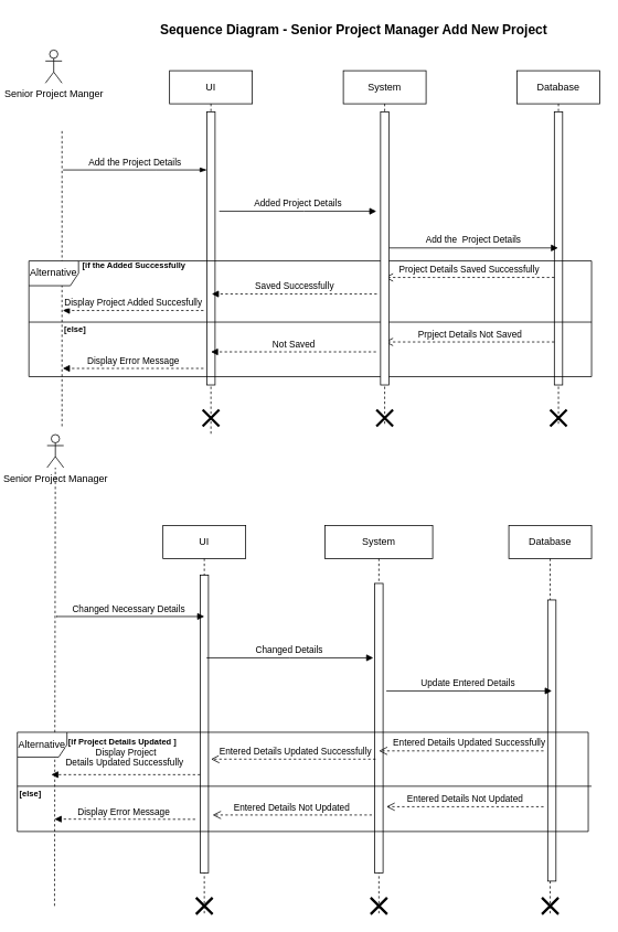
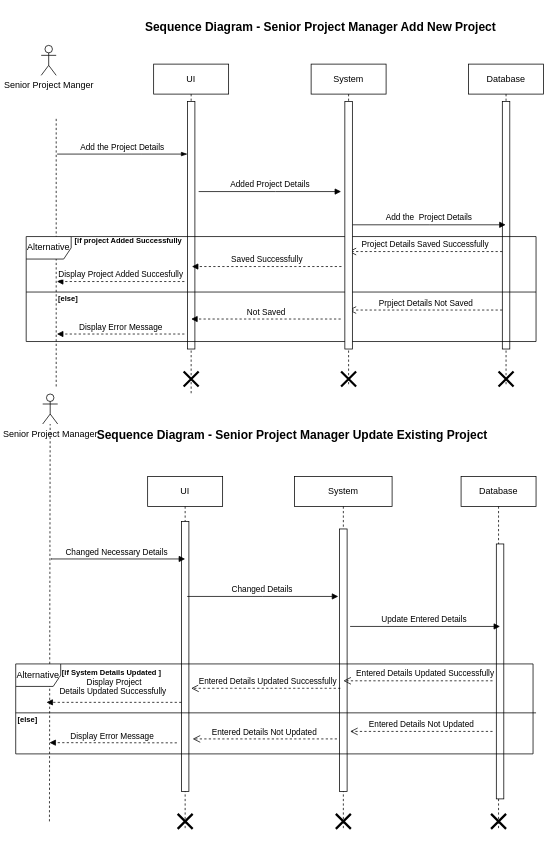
  <mxCell id="0" />
  <mxCell id="1" parent="0" />
  <mxCell id="2" value="UI" style="shape=umlLifeline;perimeter=lifelinePerimeter;whiteSpace=wrap;html=1;container=0;dropTarget=0;collapsible=0;recursiveResize=0;outlineConnect=0;portConstraint=eastwest;newEdgeStyle={&quot;edgeStyle&quot;:&quot;elbowEdgeStyle&quot;,&quot;elbow&quot;:&quot;vertical&quot;,&quot;curved&quot;:0,&quot;rounded&quot;:0};" parent="1" vertex="1"><mxGeometry x="204" y="85" width="100" height="440" as="geometry" /></mxCell>
  <mxCell id="3" value="" style="html=1;points=[];perimeter=orthogonalPerimeter;outlineConnect=0;targetShapes=umlLifeline;portConstraint=eastwest;newEdgeStyle={&quot;edgeStyle&quot;:&quot;elbowEdgeStyle&quot;,&quot;elbow&quot;:&quot;vertical&quot;,&quot;curved&quot;:0,&quot;rounded&quot;:0};" parent="2" vertex="1"><mxGeometry x="45" y="50" width="10" height="330" as="geometry" /></mxCell>
  <mxCell id="4" value="" style="shape=umlDestroy;whiteSpace=wrap;html=1;strokeWidth=3;targetShapes=umlLifeline;" parent="2" vertex="1"><mxGeometry x="40" y="410" width="20" height="20" as="geometry" /></mxCell>
  <mxCell id="5" value="Database" style="shape=umlLifeline;perimeter=lifelinePerimeter;whiteSpace=wrap;html=1;container=0;dropTarget=0;collapsible=0;recursiveResize=0;outlineConnect=0;portConstraint=eastwest;newEdgeStyle={&quot;edgeStyle&quot;:&quot;elbowEdgeStyle&quot;,&quot;elbow&quot;:&quot;vertical&quot;,&quot;curved&quot;:0,&quot;rounded&quot;:0};" parent="1" vertex="1"><mxGeometry x="624" y="85" width="100" height="430" as="geometry" /></mxCell>
  <mxCell id="6" value="" style="html=1;points=[];perimeter=orthogonalPerimeter;outlineConnect=0;targetShapes=umlLifeline;portConstraint=eastwest;newEdgeStyle={&quot;edgeStyle&quot;:&quot;elbowEdgeStyle&quot;,&quot;elbow&quot;:&quot;vertical&quot;,&quot;curved&quot;:0,&quot;rounded&quot;:0};" parent="5" vertex="1"><mxGeometry x="45" y="50" width="10" height="330" as="geometry" /></mxCell>
  <mxCell id="7" value="" style="shape=umlDestroy;whiteSpace=wrap;html=1;strokeWidth=3;targetShapes=umlLifeline;" parent="5" vertex="1"><mxGeometry x="40" y="410" width="20" height="20" as="geometry" /></mxCell>
  <mxCell id="8" value="Add the&amp;nbsp; Project Details" style="html=1;verticalAlign=bottom;endArrow=block;edgeStyle=elbowEdgeStyle;elbow=vertical;curved=0;rounded=0;" parent="1" edge="1"><mxGeometry relative="1" as="geometry"><mxPoint x="469" y="299.33" as="sourcePoint" /><Array as="points"><mxPoint x="571.5" y="299.33" /><mxPoint x="531.5" y="289.33" /><mxPoint x="601.5" y="159.33" /><mxPoint x="569" y="149.33" /><mxPoint x="549" y="179.33" /></Array><mxPoint x="673.5" y="299.33" as="targetPoint" /></mxGeometry></mxCell>
  <mxCell id="9" value="Prpject Details Not Saved" style="html=1;verticalAlign=bottom;endArrow=open;dashed=1;endSize=8;edgeStyle=elbowEdgeStyle;elbow=vertical;curved=0;rounded=0;" parent="1" edge="1"><mxGeometry x="-0.001" relative="1" as="geometry"><mxPoint x="464" y="413" as="targetPoint" /><Array as="points"><mxPoint x="514" y="413" /><mxPoint x="604" y="483" /><mxPoint x="584" y="473" /><mxPoint x="564" y="463" /><mxPoint x="544" y="453" /><mxPoint x="559" y="433" /></Array><mxPoint as="offset" /><mxPoint x="669" y="413" as="sourcePoint" /></mxGeometry></mxCell>
  <mxCell id="10" value="Project Details Saved Successfully" style="html=1;verticalAlign=bottom;endArrow=open;dashed=1;endSize=8;edgeStyle=elbowEdgeStyle;elbow=vertical;curved=0;rounded=0;" parent="1" edge="1"><mxGeometry relative="1" as="geometry"><mxPoint x="464" y="335" as="targetPoint" /><Array as="points"><mxPoint x="524" y="335" /><mxPoint x="564" y="375" /><mxPoint x="544" y="365" /><mxPoint x="554" y="365" /></Array><mxPoint x="669" y="335" as="sourcePoint" /></mxGeometry></mxCell>
  <mxCell id="11" value="" style="endArrow=none;dashed=1;html=1;rounded=0;" parent="1" edge="1"><mxGeometry width="50" height="50" relative="1" as="geometry"><mxPoint x="74" y="515" as="sourcePoint" /><mxPoint x="74" y="155" as="targetPoint" /></mxGeometry></mxCell>
  <mxCell id="12" value="Senior Project Manger" style="shape=umlActor;verticalLabelPosition=bottom;verticalAlign=top;html=1;outlineConnect=0;" parent="1" vertex="1"><mxGeometry x="54" y="60" width="20" height="40" as="geometry" /></mxCell>
  <mxCell id="13" value="Alternative" style="shape=umlFrame;whiteSpace=wrap;html=1;pointerEvents=0;" parent="1" vertex="1"><mxGeometry x="34" y="315" width="680" height="140" as="geometry" /></mxCell>
  <mxCell id="14" value="" style="line;strokeWidth=1;fillColor=none;align=left;verticalAlign=middle;spacingTop=-1;spacingLeft=3;spacingRight=3;rotatable=0;labelPosition=right;points=[];portConstraint=eastwest;strokeColor=inherit;" parent="1" vertex="1"><mxGeometry x="34" y="385" width="680" height="8" as="geometry" /></mxCell>
  <mxCell id="15" value="&lt;font style=&quot;&quot;&gt;&lt;b style=&quot;font-size: 16px;&quot;&gt;Sequence Diagram - Senior Project Manager Add New Project&lt;/b&gt;&lt;/font&gt;&lt;b style=&quot;border-color: var(--border-color); font-size: 16px;&quot;&gt;&amp;nbsp;&lt;/b&gt;" style="text;html=1;strokeColor=none;fillColor=none;align=center;verticalAlign=middle;whiteSpace=wrap;rounded=0;" parent="1" vertex="1"><mxGeometry x="174" y="20" width="510" height="30" as="geometry" /></mxCell>
  <mxCell id="16" value="Display Project Added Succesfully" style="html=1;verticalAlign=bottom;endArrow=block;edgeStyle=elbowEdgeStyle;elbow=vertical;curved=0;rounded=0;dashed=1;" parent="1" edge="1"><mxGeometry width="80" relative="1" as="geometry"><mxPoint x="245" y="375" as="sourcePoint" /><mxPoint x="75" y="375" as="targetPoint" /><Array as="points"><mxPoint x="165" y="375" /></Array></mxGeometry></mxCell>
  <mxCell id="17" value="Display Error Message" style="html=1;verticalAlign=bottom;endArrow=block;edgeStyle=elbowEdgeStyle;elbow=vertical;curved=0;rounded=0;dashed=1;" parent="1" edge="1"><mxGeometry width="80" relative="1" as="geometry"><mxPoint x="245" y="445" as="sourcePoint" /><mxPoint x="75" y="445" as="targetPoint" /></mxGeometry></mxCell>
- <mxCell id="18" value="&lt;font style=&quot;&quot;&gt;&lt;b style=&quot;font-size: 10px;&quot;&gt;[if the Added Successfully&lt;/b&gt;&lt;/font&gt;" style="text;html=1;strokeColor=none;fillColor=none;align=left;verticalAlign=middle;whiteSpace=wrap;rounded=0;" parent="1" vertex="1"><mxGeometry x="96.5" y="315" width="148.5" height="10" as="geometry" /></mxCell>
+ <mxCell id="18" value="&lt;font style=&quot;&quot;&gt;&lt;b style=&quot;font-size: 10px;&quot;&gt;[if project Added Successfully&lt;/b&gt;&lt;/font&gt;" style="text;html=1;strokeColor=none;fillColor=none;align=left;verticalAlign=middle;whiteSpace=wrap;rounded=0;" parent="1" vertex="1"><mxGeometry x="96.5" y="315" width="148.5" height="10" as="geometry" /></mxCell>
  <mxCell id="19" value="&lt;font style=&quot;font-size: 10px;&quot;&gt;&lt;b&gt;[else]&lt;/b&gt;&lt;/font&gt;" style="text;html=1;strokeColor=none;fillColor=none;align=left;verticalAlign=middle;whiteSpace=wrap;rounded=0;" parent="1" vertex="1"><mxGeometry x="75" y="393" width="80" height="10" as="geometry" /></mxCell>
  <mxCell id="20" value="Add the Project Details" style="html=1;verticalAlign=bottom;endArrow=blockThin;edgeStyle=elbowEdgeStyle;elbow=vertical;curved=0;rounded=0;endFill=1;" parent="1" edge="1"><mxGeometry relative="1" as="geometry"><mxPoint x="249" y="205" as="targetPoint" /><Array as="points"><mxPoint x="187.25" y="205" /><mxPoint x="154.75" y="225" /></Array><mxPoint x="75.25" y="205" as="sourcePoint" /><mxPoint as="offset" /></mxGeometry></mxCell>
  <mxCell id="21" value="System" style="shape=umlLifeline;perimeter=lifelinePerimeter;whiteSpace=wrap;html=1;container=0;dropTarget=0;collapsible=0;recursiveResize=0;outlineConnect=0;portConstraint=eastwest;newEdgeStyle={&quot;edgeStyle&quot;:&quot;elbowEdgeStyle&quot;,&quot;elbow&quot;:&quot;vertical&quot;,&quot;curved&quot;:0,&quot;rounded&quot;:0};" parent="1" vertex="1"><mxGeometry x="414" y="85" width="100" height="430" as="geometry" /></mxCell>
  <mxCell id="22" value="" style="html=1;points=[];perimeter=orthogonalPerimeter;outlineConnect=0;targetShapes=umlLifeline;portConstraint=eastwest;newEdgeStyle={&quot;edgeStyle&quot;:&quot;elbowEdgeStyle&quot;,&quot;elbow&quot;:&quot;vertical&quot;,&quot;curved&quot;:0,&quot;rounded&quot;:0};" parent="21" vertex="1"><mxGeometry x="45" y="50" width="10" height="330" as="geometry" /></mxCell>
  <mxCell id="23" value="" style="shape=umlDestroy;whiteSpace=wrap;html=1;strokeWidth=3;targetShapes=umlLifeline;" parent="21" vertex="1"><mxGeometry x="40" y="410" width="20" height="20" as="geometry" /></mxCell>
  <mxCell id="24" value="Added Project Details" style="html=1;verticalAlign=bottom;endArrow=block;edgeStyle=elbowEdgeStyle;elbow=vertical;curved=0;rounded=0;" parent="1" edge="1"><mxGeometry relative="1" as="geometry"><mxPoint x="264" y="255" as="sourcePoint" /><Array as="points"><mxPoint x="366.5" y="255" /><mxPoint x="326.5" y="245" /><mxPoint x="396.5" y="115" /><mxPoint x="364" y="105" /><mxPoint x="344" y="135" /></Array><mxPoint x="454" y="255" as="targetPoint" /></mxGeometry></mxCell>
  <mxCell id="25" value="Saved Successfully" style="html=1;verticalAlign=bottom;endArrow=block;edgeStyle=elbowEdgeStyle;elbow=vertical;curved=0;rounded=0;dashed=1;" parent="1" edge="1"><mxGeometry width="80" relative="1" as="geometry"><mxPoint x="454.5" y="355" as="sourcePoint" /><mxPoint x="255" y="355" as="targetPoint" /><Array as="points"><mxPoint x="345" y="355" /></Array></mxGeometry></mxCell>
  <mxCell id="26" value="Not Saved" style="html=1;verticalAlign=bottom;endArrow=block;edgeStyle=elbowEdgeStyle;elbow=vertical;curved=0;rounded=0;dashed=1;" parent="1" edge="1"><mxGeometry width="80" relative="1" as="geometry"><mxPoint x="453.5" y="425" as="sourcePoint" /><mxPoint x="254" y="425" as="targetPoint" /><Array as="points"><mxPoint x="344" y="425" /></Array></mxGeometry></mxCell>
+ <mxCell id="27" value="&lt;font style=&quot;border-color: var(--border-color);&quot;&gt;&lt;b style=&quot;border-color: var(--border-color); font-size: 16px;&quot;&gt;Sequence Diagram - Senior Project Manager Update Existing Project&lt;/b&gt;&lt;/font&gt;" style="text;html=1;strokeColor=none;fillColor=none;align=center;verticalAlign=middle;whiteSpace=wrap;rounded=0;" parent="1" vertex="1"><mxGeometry x="84" y="565" width="610" height="30" as="geometry" /></mxCell>
  <mxCell id="28" value="UI" style="shape=umlLifeline;perimeter=lifelinePerimeter;whiteSpace=wrap;html=1;container=0;dropTarget=0;collapsible=0;recursiveResize=0;outlineConnect=0;portConstraint=eastwest;newEdgeStyle={&quot;edgeStyle&quot;:&quot;elbowEdgeStyle&quot;,&quot;elbow&quot;:&quot;vertical&quot;,&quot;curved&quot;:0,&quot;rounded&quot;:0};" parent="1" vertex="1"><mxGeometry x="196" y="635" width="100" height="470" as="geometry" /></mxCell>
  <mxCell id="29" value="" style="html=1;points=[];perimeter=orthogonalPerimeter;outlineConnect=0;targetShapes=umlLifeline;portConstraint=eastwest;newEdgeStyle={&quot;edgeStyle&quot;:&quot;elbowEdgeStyle&quot;,&quot;elbow&quot;:&quot;vertical&quot;,&quot;curved&quot;:0,&quot;rounded&quot;:0};" parent="28" vertex="1"><mxGeometry x="45" y="60" width="10" height="360" as="geometry" /></mxCell>
  <mxCell id="30" value="" style="shape=umlDestroy;whiteSpace=wrap;html=1;strokeWidth=3;targetShapes=umlLifeline;" parent="28" vertex="1"><mxGeometry x="40" y="450" width="20" height="20" as="geometry" /></mxCell>
  <mxCell id="31" value="Database" style="shape=umlLifeline;perimeter=lifelinePerimeter;whiteSpace=wrap;html=1;container=0;dropTarget=0;collapsible=0;recursiveResize=0;outlineConnect=0;portConstraint=eastwest;newEdgeStyle={&quot;edgeStyle&quot;:&quot;elbowEdgeStyle&quot;,&quot;elbow&quot;:&quot;vertical&quot;,&quot;curved&quot;:0,&quot;rounded&quot;:0};" parent="1" vertex="1"><mxGeometry x="614" y="635" width="100" height="470" as="geometry" /></mxCell>
  <mxCell id="32" value="" style="html=1;points=[];perimeter=orthogonalPerimeter;outlineConnect=0;targetShapes=umlLifeline;portConstraint=eastwest;newEdgeStyle={&quot;edgeStyle&quot;:&quot;elbowEdgeStyle&quot;,&quot;elbow&quot;:&quot;vertical&quot;,&quot;curved&quot;:0,&quot;rounded&quot;:0};" parent="31" vertex="1"><mxGeometry x="47" y="90" width="10" height="340" as="geometry" /></mxCell>
  <mxCell id="33" value="" style="shape=umlDestroy;whiteSpace=wrap;html=1;strokeWidth=3;targetShapes=umlLifeline;" parent="31" vertex="1"><mxGeometry x="40" y="450" width="20" height="20" as="geometry" /></mxCell>
  <mxCell id="34" value="" style="endArrow=none;dashed=1;html=1;rounded=0;" parent="1" target="35" edge="1"><mxGeometry width="50" height="50" relative="1" as="geometry"><mxPoint x="65" y="1095" as="sourcePoint" /><mxPoint x="66" y="725" as="targetPoint" /></mxGeometry></mxCell>
  <mxCell id="35" value="Senior Project Manager" style="shape=umlActor;verticalLabelPosition=bottom;verticalAlign=top;html=1;outlineConnect=0;" parent="1" vertex="1"><mxGeometry x="56" y="525" width="20" height="40" as="geometry" /></mxCell>
  <mxCell id="36" value="System" style="shape=umlLifeline;perimeter=lifelinePerimeter;whiteSpace=wrap;html=1;container=0;dropTarget=0;collapsible=0;recursiveResize=0;outlineConnect=0;portConstraint=eastwest;newEdgeStyle={&quot;edgeStyle&quot;:&quot;elbowEdgeStyle&quot;,&quot;elbow&quot;:&quot;vertical&quot;,&quot;curved&quot;:0,&quot;rounded&quot;:0};size=40;" parent="1" vertex="1"><mxGeometry x="392" y="635" width="130" height="470" as="geometry" /></mxCell>
  <mxCell id="37" value="" style="html=1;points=[];perimeter=orthogonalPerimeter;outlineConnect=0;targetShapes=umlLifeline;portConstraint=eastwest;newEdgeStyle={&quot;edgeStyle&quot;:&quot;elbowEdgeStyle&quot;,&quot;elbow&quot;:&quot;vertical&quot;,&quot;curved&quot;:0,&quot;rounded&quot;:0};" parent="36" vertex="1"><mxGeometry x="60" y="70" width="10" height="350" as="geometry" /></mxCell>
  <mxCell id="38" value="" style="shape=umlDestroy;whiteSpace=wrap;html=1;strokeWidth=3;targetShapes=umlLifeline;" parent="36" vertex="1"><mxGeometry x="55" y="450" width="20" height="20" as="geometry" /></mxCell>
  <mxCell id="39" value="Entered Details Not Updated" style="html=1;verticalAlign=bottom;endArrow=open;dashed=1;endSize=8;edgeStyle=elbowEdgeStyle;elbow=vertical;curved=0;rounded=0;" parent="1" edge="1"><mxGeometry x="-0.001" relative="1" as="geometry"><mxPoint x="466" y="975" as="targetPoint" /><Array as="points"><mxPoint x="516" y="975" /><mxPoint x="606" y="1045" /><mxPoint x="586" y="1035" /><mxPoint x="566" y="1025" /><mxPoint x="546" y="1015" /><mxPoint x="561" y="995" /></Array><mxPoint as="offset" /><mxPoint x="656" y="975" as="sourcePoint" /></mxGeometry></mxCell>
  <mxCell id="40" value="" style="html=1;verticalAlign=bottom;endArrow=open;dashed=1;endSize=8;edgeStyle=elbowEdgeStyle;elbow=vertical;curved=0;rounded=0;" parent="1" edge="1"><mxGeometry x="-0.206" relative="1" as="geometry"><mxPoint x="457" y="907.5" as="targetPoint" /><Array as="points"><mxPoint x="511" y="907.5" /><mxPoint x="551" y="947.5" /><mxPoint x="531" y="937.5" /><mxPoint x="541" y="937.5" /></Array><mxPoint x="656" y="907.5" as="sourcePoint" /><mxPoint as="offset" /></mxGeometry></mxCell>
  <mxCell id="41" value="Entered Details Updated Successfully" style="edgeLabel;html=1;align=center;verticalAlign=middle;resizable=0;points=[];" parent="40" vertex="1" connectable="0"><mxGeometry x="-0.081" y="-3" relative="1" as="geometry"><mxPoint y="-8" as="offset" /></mxGeometry></mxCell>
  <mxCell id="42" value="Alternative" style="shape=umlFrame;whiteSpace=wrap;html=1;pointerEvents=0;" parent="1" vertex="1"><mxGeometry x="20" y="885" width="690" height="120" as="geometry" /></mxCell>
  <mxCell id="43" value="" style="line;strokeWidth=1;fillColor=none;align=left;verticalAlign=middle;spacingTop=-1;spacingLeft=3;spacingRight=3;rotatable=0;labelPosition=right;points=[];portConstraint=eastwest;strokeColor=inherit;" parent="1" vertex="1"><mxGeometry x="20" y="946.25" width="694" height="8" as="geometry" /></mxCell>
  <mxCell id="44" value="Display Project&lt;br&gt;Details Updated Successfully&amp;nbsp;" style="html=1;verticalAlign=bottom;endArrow=block;edgeStyle=elbowEdgeStyle;elbow=vertical;curved=0;rounded=0;dashed=1;" parent="1" edge="1"><mxGeometry y="-5" width="80" relative="1" as="geometry"><mxPoint x="241" y="936.25" as="sourcePoint" /><mxPoint x="61" y="936.25" as="targetPoint" /><Array as="points"><mxPoint x="166" y="936.25" /></Array><mxPoint as="offset" /></mxGeometry></mxCell>
  <mxCell id="45" value="Display Error Message&amp;nbsp;" style="html=1;verticalAlign=bottom;endArrow=block;edgeStyle=elbowEdgeStyle;elbow=vertical;curved=0;rounded=0;dashed=1;" parent="1" edge="1"><mxGeometry width="80" relative="1" as="geometry"><mxPoint x="235" y="990.25" as="sourcePoint" /><mxPoint x="65" y="990.25" as="targetPoint" /><mxPoint as="offset" /></mxGeometry></mxCell>
- <mxCell id="46" value="&lt;span style=&quot;font-size: 10px;&quot;&gt;&lt;b&gt;[if Project Details Updated ]&lt;/b&gt;&lt;/span&gt;" style="text;html=1;strokeColor=none;fillColor=none;align=left;verticalAlign=middle;whiteSpace=wrap;rounded=0;" parent="1" vertex="1"><mxGeometry x="80" y="885" width="149" height="22.5" as="geometry" /></mxCell>
+ <mxCell id="46" value="&lt;span style=&quot;font-size: 10px;&quot;&gt;&lt;b&gt;[if System Details Updated ]&lt;/b&gt;&lt;/span&gt;" style="text;html=1;strokeColor=none;fillColor=none;align=left;verticalAlign=middle;whiteSpace=wrap;rounded=0;" parent="1" vertex="1"><mxGeometry x="80" y="885" width="149" height="22.5" as="geometry" /></mxCell>
  <mxCell id="47" value="&lt;font style=&quot;font-size: 10px;&quot;&gt;&lt;b&gt;[else]&lt;/b&gt;&lt;/font&gt;" style="text;html=1;strokeColor=none;fillColor=none;align=left;verticalAlign=middle;whiteSpace=wrap;rounded=0;" parent="1" vertex="1"><mxGeometry x="21" y="954.25" width="80" height="10" as="geometry" /></mxCell>
  <mxCell id="48" value="Changed Necessary Details&amp;nbsp;" style="html=1;verticalAlign=bottom;endArrow=block;edgeStyle=elbowEdgeStyle;elbow=vertical;curved=0;rounded=0;" parent="1" edge="1"><mxGeometry width="80" relative="1" as="geometry"><mxPoint x="68" y="745" as="sourcePoint" /><mxPoint x="246" y="745" as="targetPoint" /><Array as="points"><mxPoint x="67" y="745" /></Array></mxGeometry></mxCell>
  <mxCell id="49" value="Changed Details&amp;nbsp;" style="html=1;verticalAlign=bottom;endArrow=block;edgeStyle=elbowEdgeStyle;elbow=vertical;curved=0;rounded=0;" parent="1" edge="1"><mxGeometry width="80" relative="1" as="geometry"><mxPoint x="248.75" y="795" as="sourcePoint" /><mxPoint x="450.25" y="795" as="targetPoint" /><Array as="points" /></mxGeometry></mxCell>
  <mxCell id="50" value="Update Entered Details&amp;nbsp;" style="html=1;verticalAlign=bottom;endArrow=block;edgeStyle=elbowEdgeStyle;elbow=vertical;curved=0;rounded=0;" parent="1" edge="1"><mxGeometry width="80" relative="1" as="geometry"><mxPoint x="466" y="835" as="sourcePoint" /><mxPoint x="666" y="835" as="targetPoint" /><Array as="points" /></mxGeometry></mxCell>
  <mxCell id="51" value="" style="html=1;verticalAlign=bottom;endArrow=open;dashed=1;endSize=8;edgeStyle=elbowEdgeStyle;elbow=vertical;curved=0;rounded=0;" parent="1" edge="1"><mxGeometry x="-0.206" relative="1" as="geometry"><mxPoint x="254" y="917.5" as="targetPoint" /><Array as="points"><mxPoint x="308" y="917.5" /><mxPoint x="348" y="957.5" /><mxPoint x="328" y="947.5" /><mxPoint x="338" y="947.5" /></Array><mxPoint x="453" y="917.5" as="sourcePoint" /><mxPoint as="offset" /></mxGeometry></mxCell>
  <mxCell id="52" value="Entered Details Updated Successfully" style="edgeLabel;html=1;align=center;verticalAlign=middle;resizable=0;points=[];" parent="51" vertex="1" connectable="0"><mxGeometry x="-0.081" y="-3" relative="1" as="geometry"><mxPoint x="-7" y="-7" as="offset" /></mxGeometry></mxCell>
  <mxCell id="53" value="Entered Details Not Updated&amp;nbsp;" style="html=1;verticalAlign=bottom;endArrow=open;dashed=1;endSize=8;edgeStyle=elbowEdgeStyle;elbow=vertical;curved=0;rounded=0;" parent="1" edge="1"><mxGeometry x="-0.003" relative="1" as="geometry"><mxPoint x="256" y="985" as="targetPoint" /><Array as="points"><mxPoint x="308.5" y="985" /><mxPoint x="398.5" y="1055" /><mxPoint x="378.5" y="1045" /><mxPoint x="358.5" y="1035" /><mxPoint x="338.5" y="1025" /><mxPoint x="353.5" y="1005" /></Array><mxPoint as="offset" /><mxPoint x="448.5" y="985" as="sourcePoint" /></mxGeometry></mxCell>
